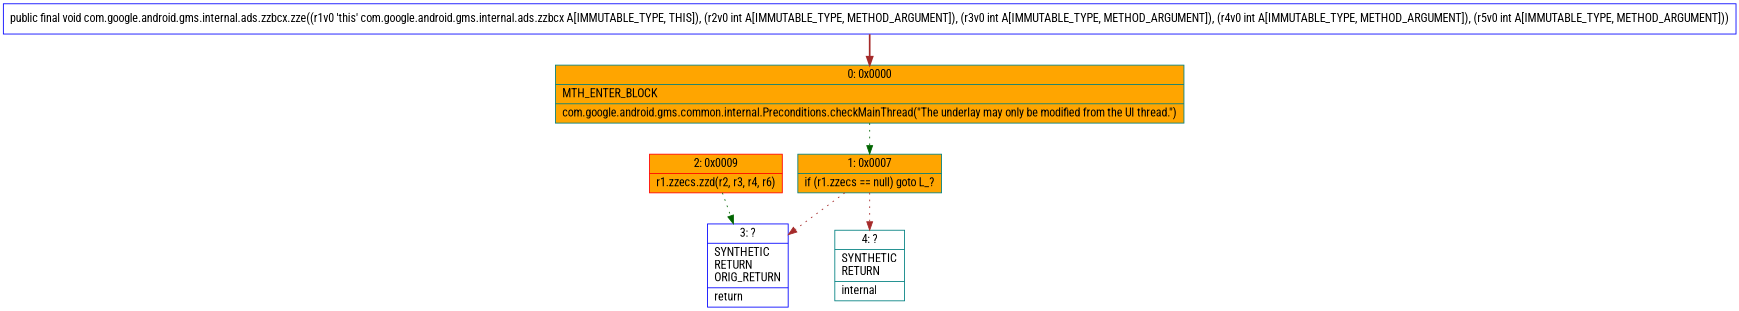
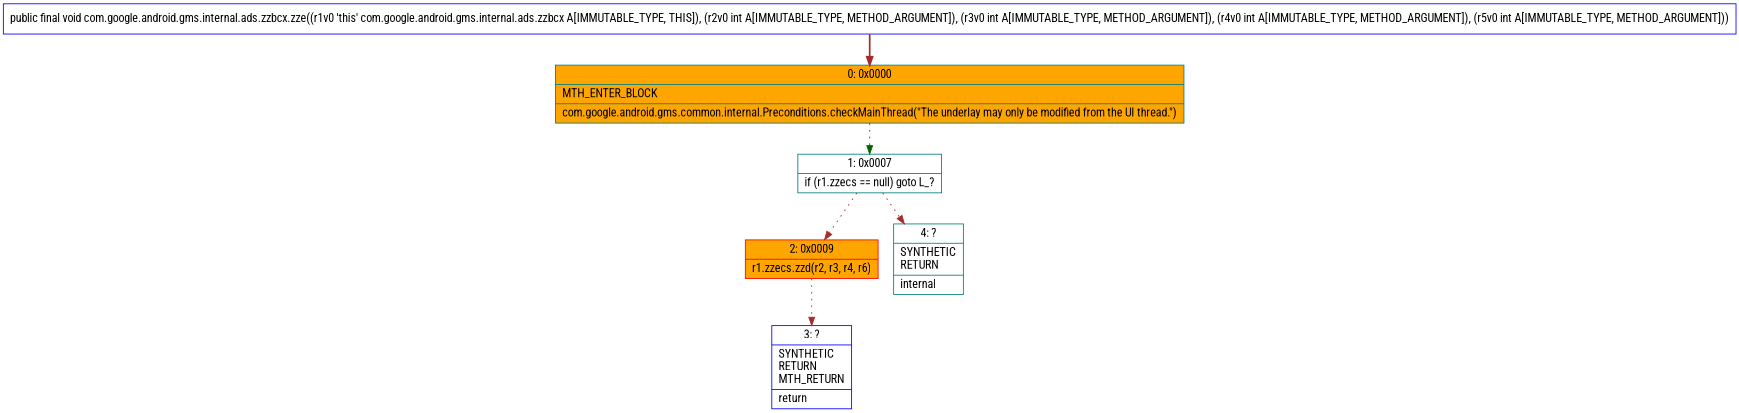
  digraph {
    fontname="Roboto Condensed"
    node [color=teal fillcolor=orange fontname="Roboto Condensed" shape=record style=filled]
    edge [color=brown fontname="Roboto Condensed" style=dotted]
    n1 [label="{0\:\ 0x0000|MTH_ENTER_BLOCK\l|com.google.android.gms.common.internal.Preconditions.checkMainThread(\"The underlay may only be modified from the UI thread.\")\l}"]
-   n2 [label="{1\:\ 0x0007|if (r1.zzecs == null) goto L_?\l}"]
+   n2 [fillcolor=white label="{1\:\ 0x0007|if (r1.zzecs == null) goto L_?\l}"]
    n3 [color=red label="{2\:\ 0x0009|r1.zzecs.zzd(r2, r3, r4, r6)\l}"]
    n4 [fillcolor=white label="{4\:\ ?|SYNTHETIC\lRETURN\l|internal\l}"]
-   n5 [color=blue fillcolor=white label="{3\:\ ?|SYNTHETIC\lRETURN\lORIG_RETURN\l|return\l}"]
+   n5 [color=blue fillcolor=white label="{3\:\ ?|SYNTHETIC\lRETURN\lMTH_RETURN\l|return\l}"]
    n6 [color=blue fillcolor=white label="{public final void com.google.android.gms.internal.ads.zzbcx.zze((r1v0 'this' com.google.android.gms.internal.ads.zzbcx A[IMMUTABLE_TYPE, THIS]), (r2v0 int A[IMMUTABLE_TYPE, METHOD_ARGUMENT]), (r3v0 int A[IMMUTABLE_TYPE, METHOD_ARGUMENT]), (r4v0 int A[IMMUTABLE_TYPE, METHOD_ARGUMENT]), (r5v0 int A[IMMUTABLE_TYPE, METHOD_ARGUMENT])) }"]
    n1 -> n2 [color=darkgreen]
-   n2 -> n5
+   n2 -> n3
    n2 -> n4
-   n3 -> n5 [color=darkgreen]
+   n3 -> n5
    n6 -> n1 [style=bold]
  }
